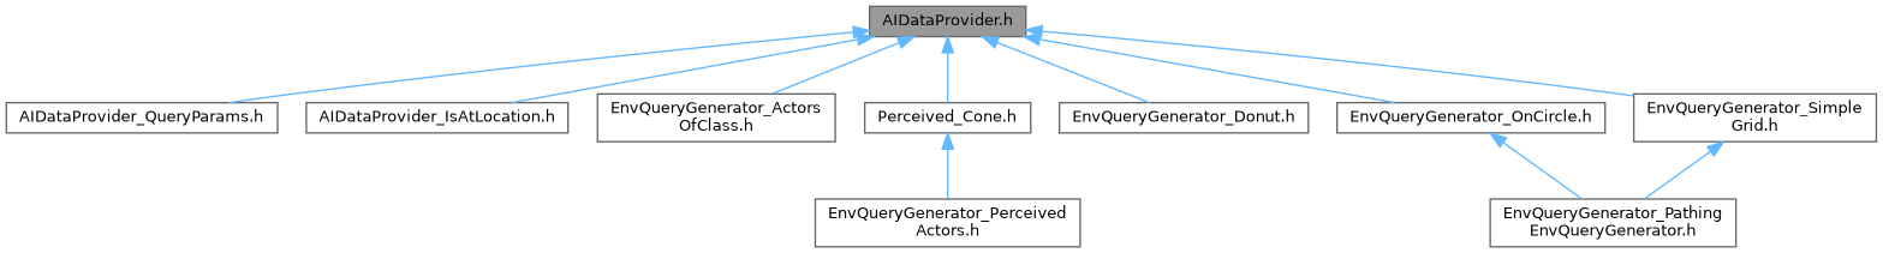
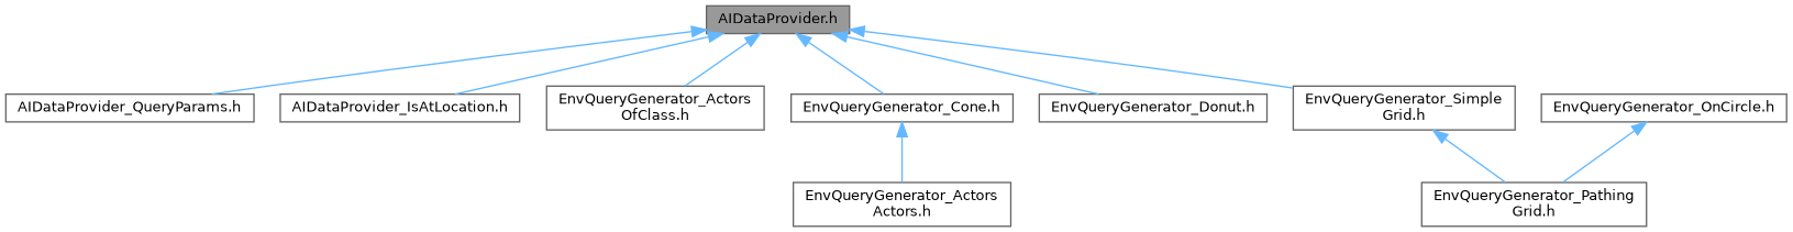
  digraph {
    node [color=grey40 fillcolor=white fontname=Helvetica fontsize=10 shape=box style=filled]
    edge [color=steelblue1 dir=back fontname=Helvetica fontsize=10 labelfontname=Helvetica labelfontsize=10 style=solid]
    n1 [color=gray40 fillcolor=grey60 fontcolor=black height=0.2 label="AIDataProvider.h" width=0.4]
    n2 [height=0.2 label="AIDataProvider_QueryParams.h" width=0.4]
    n3 [height=0.2 label="AIDataProvider_IsAtLocation.h" width=0.4]
    n4 [height=0.2 label="EnvQueryGenerator_Actors\lOfClass.h" width=0.4]
-   n5 [height=0.2 label="Perceived_Cone.h" width=0.4]
+   n5 [height=0.2 label="EnvQueryGenerator_Cone.h" width=0.4]
    n6 [height=0.2 label="EnvQueryGenerator_Donut.h" width=0.4]
    n7 [height=0.2 label="EnvQueryGenerator_OnCircle.h" width=0.4]
    n8 [height=0.2 label="EnvQueryGenerator_Simple\lGrid.h" width=0.4]
-   n9 [height=0.2 label="EnvQueryGenerator_Perceived\lActors.h" width=0.4]
-   n10 [height=0.2 label="EnvQueryGenerator_Pathing\lEnvQueryGenerator.h" width=0.4]
+   n9 [height=0.2 label="EnvQueryGenerator_Actors\lActors.h" width=0.4]
+   n10 [height=0.2 label="EnvQueryGenerator_Pathing\lGrid.h" width=0.4]
    n1 -> n2
    n1 -> n3
    n1 -> n4
    n1 -> n5
    n1 -> n6
-   n1 -> n7
    n1 -> n8
    n5 -> n9
    n7 -> n10
    n8 -> n10
  }
